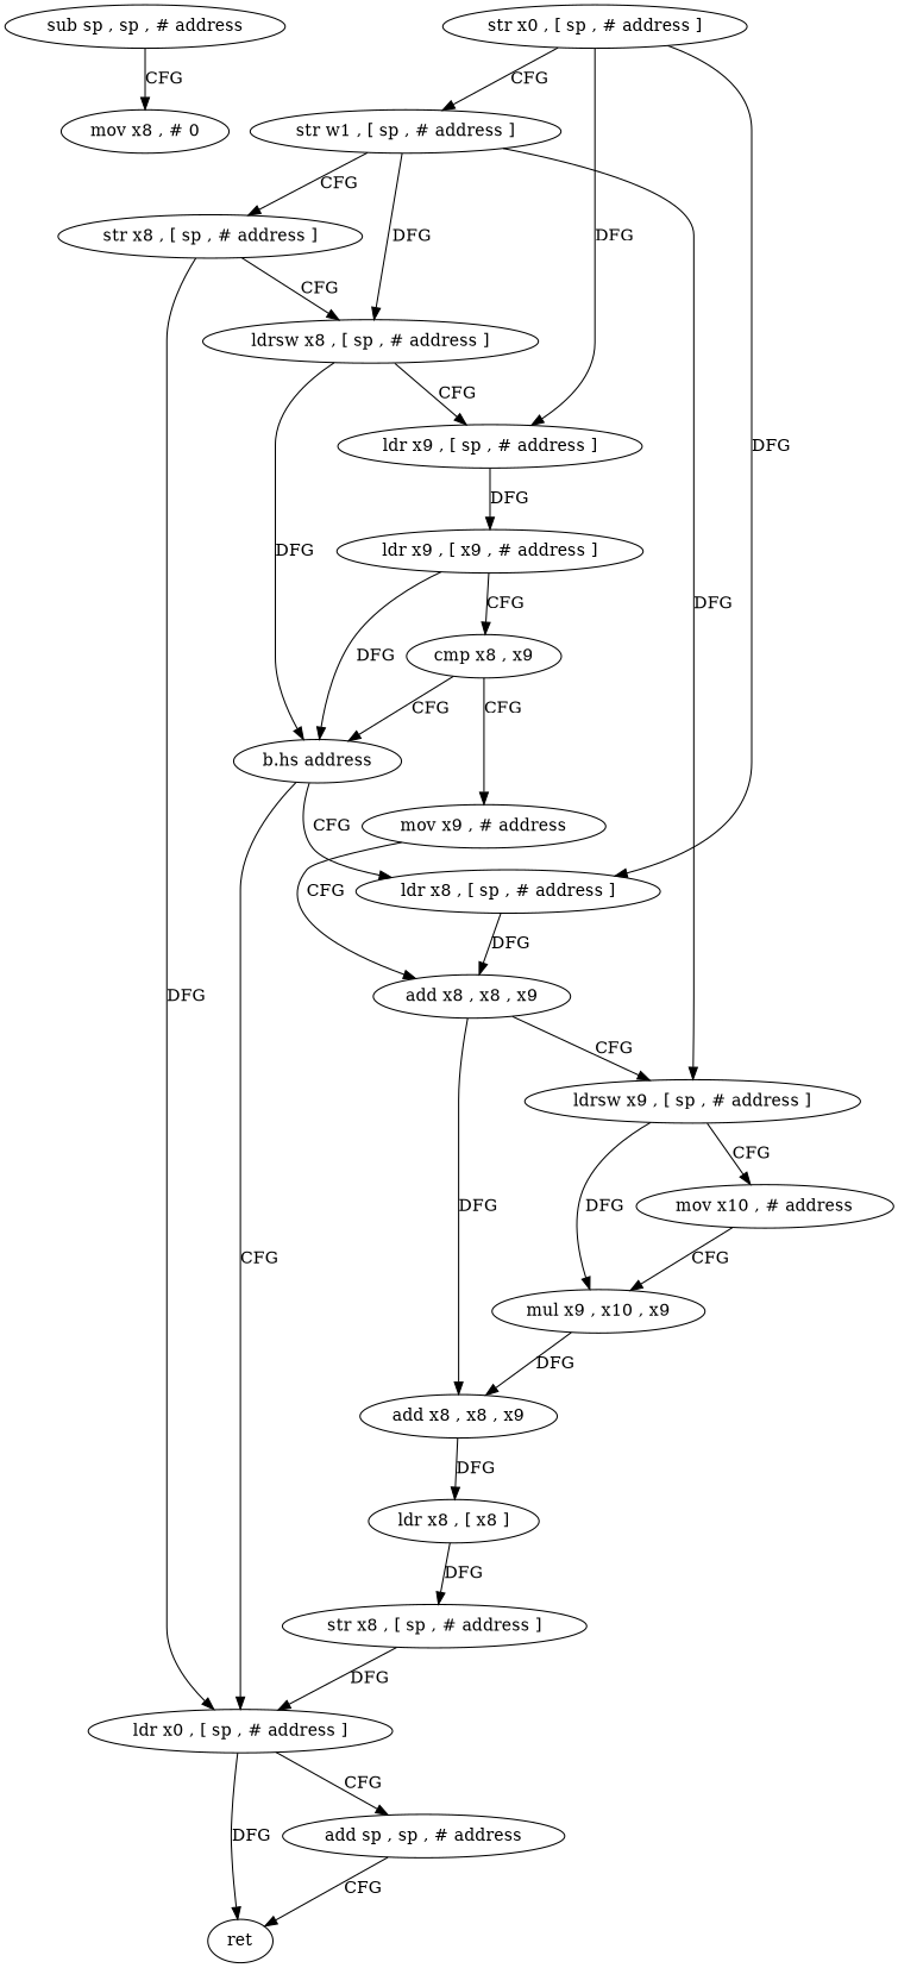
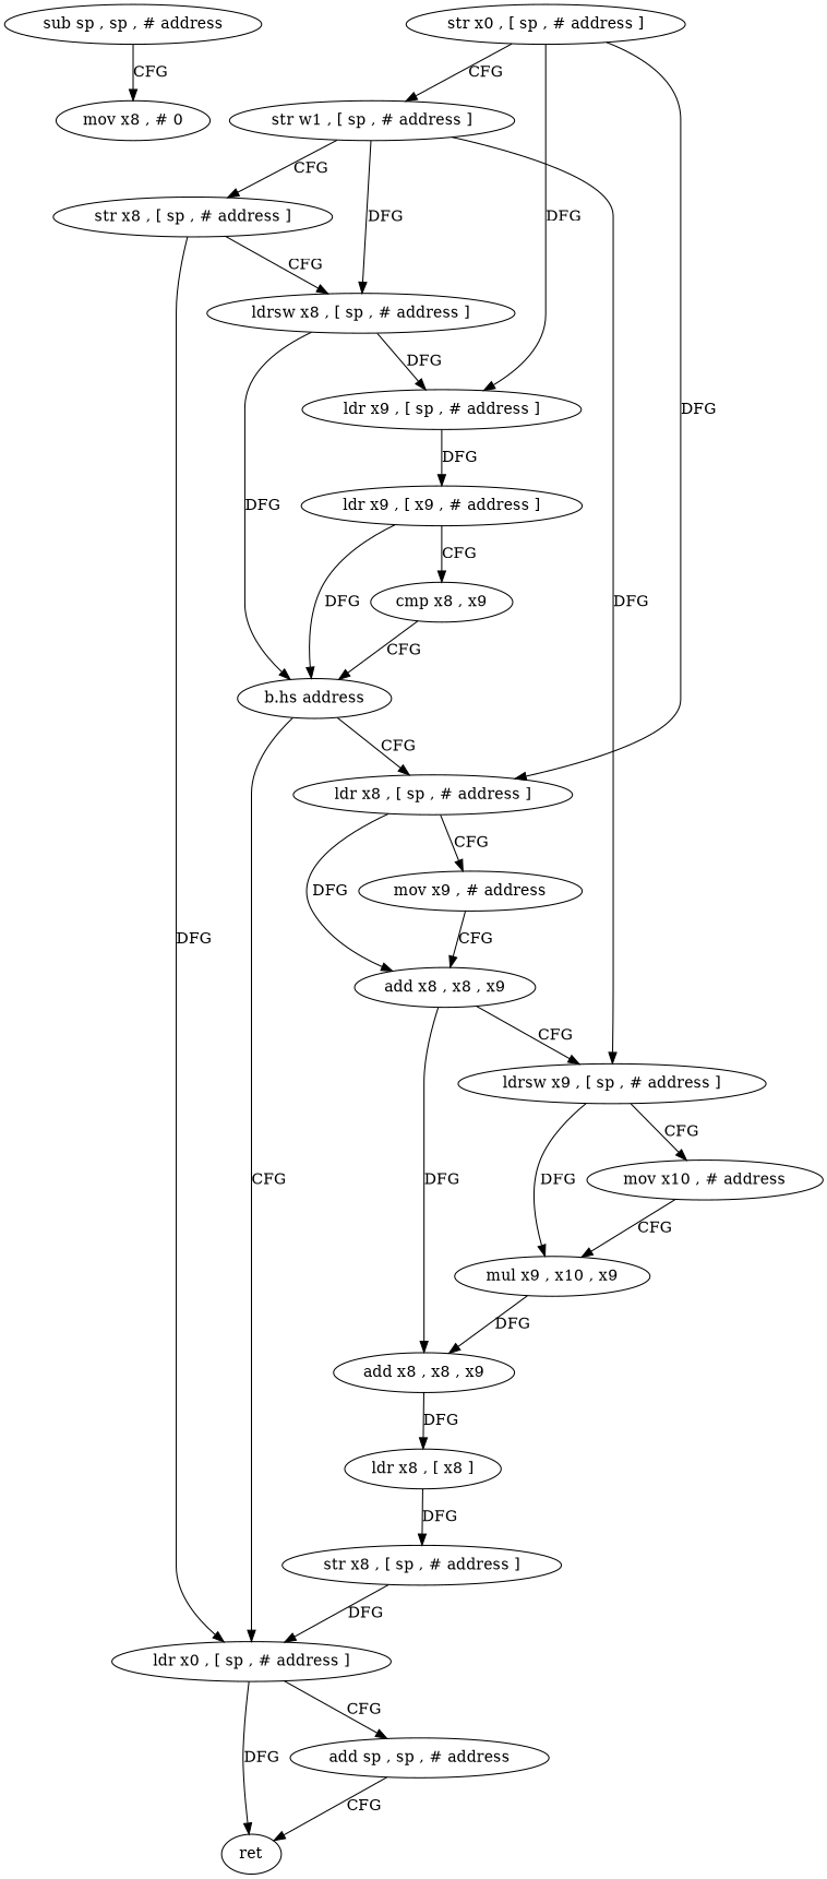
  digraph {
    n1 [label="sub sp , sp , # address"]
    n2 [label="mov x8 , # 0"]
    n3 [label="str x0 , [ sp , # address ]"]
    n4 [label="str w1 , [ sp , # address ]"]
    n5 [label="ldr x9 , [ sp , # address ]"]
    n6 [label="ldr x8 , [ sp , # address ]"]
    n7 [label="str x8 , [ sp , # address ]"]
    n8 [label="ldrsw x8 , [ sp , # address ]"]
    n9 [label="ldrsw x9 , [ sp , # address ]"]
    n10 [label="ldr x9 , [ x9 , # address ]"]
    n11 [label="mov x9 , # address"]
    n12 [label="add x8 , x8 , x9"]
    n13 [label="ldr x0 , [ sp , # address ]"]
    n14 [label="b.hs address"]
    n15 [label="mov x10 , # address"]
    n16 [label="mul x9 , x10 , x9"]
    n17 [label="add sp , sp , # address"]
    n18 [label=ret]
    n19 [label="cmp x8 , x9"]
    n20 [label="add x8 , x8 , x9"]
    n21 [label="ldr x8 , [ x8 ]"]
    n22 [label="str x8 , [ sp , # address ]"]
    n1 -> n2 [label=CFG]
    n3 -> n4 [label=CFG]
    n3 -> n5 [label=DFG]
    n3 -> n6 [label=DFG]
    n4 -> n7 [label=CFG]
    n4 -> n8 [label=DFG]
    n4 -> n9 [label=DFG]
    n5 -> n10 [label=DFG]
-   n19 -> n11 [label=CFG]
+   n6 -> n11 [label=CFG]
    n6 -> n12 [label=DFG]
    n7 -> n8 [label=CFG]
    n7 -> n13 [label=DFG]
-   n8 -> n5 [label=CFG]
+   n8 -> n5 [label=DFG]
    n8 -> n14 [label=DFG]
    n9 -> n15 [label=CFG]
    n9 -> n16 [label=DFG]
    n10 -> n14 [label=DFG]
    n10 -> n19 [label=CFG]
    n11 -> n12 [label=CFG]
    n12 -> n9 [label=CFG]
    n12 -> n20 [label=DFG]
    n13 -> n17 [label=CFG]
    n13 -> n18 [label=DFG]
    n14 -> n6 [label=CFG]
    n14 -> n13 [label=CFG]
    n15 -> n16 [label=CFG]
    n16 -> n20 [label=DFG]
    n17 -> n18 [label=CFG]
    n19 -> n14 [label=CFG]
    n20 -> n21 [label=DFG]
    n21 -> n22 [label=DFG]
    n22 -> n13 [label=DFG]
  }
